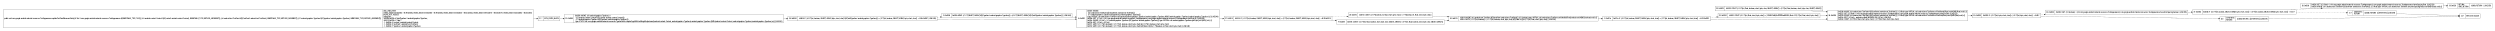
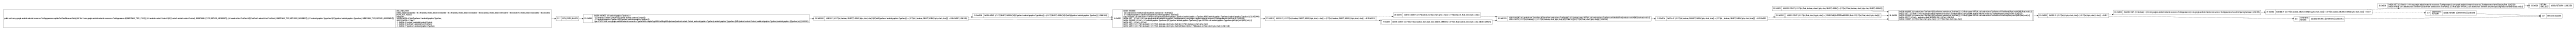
  digraph {
    fontname="Roboto Condensed"
    rankdir=LR
    node [fontname="Roboto Condensed" shape=record]
    edge [fontname="Roboto Condensed"]
    n1 [label="{21\:\ ?|MTH_ENTER_BLOCK\l}"]
    n2 [label="{23\:\ 0x0000|0x0000: INVOKE  (r0 I:android.graphics.Typeface) = \l  (r5 I:android.content.Context A[D('context' android.content.Context)])\l  (r7 I:android.graphics.Typeface A[D('typeface' android.graphics.Typeface)])\l type: STATIC call: com.google.android.material.resources.TypefaceUtils.maybeCopyWithFontWeightAdjustment(android.content.Context, android.graphics.Typeface):android.graphics.Typeface A[MD:(android.content.Context, android.graphics.Typeface):android.graphics.Typeface (m)] (LINE:342)\l}"]
    n3 [label="{24\:\ 0x0004|0x0004: IF  (r0 I:??[int, boolean, OBJECT, ARRAY, byte, short, char] A[D('boldTypeface' android.graphics.Typeface)]) == (0 ??[int, boolean, OBJECT, ARRAY, byte, short, char])  \-\> B:26:0x0007  (LINE:343)\l}"]
    n4 [label="{25\:\ 0x0006|0x0006: MOVE  (r7 I:??[OBJECT, ARRAY] A[D('typeface' android.graphics.Typeface)]) = (r0 I:??[OBJECT, ARRAY] A[D('boldTypeface' android.graphics.Typeface)])  (LINE:344)\l}"]
    n5 [label="{26\:\ 0x0007|0x0007: INVOKE  \l  (r6 I:android.text.TextPaint A[D('textPaint' android.text.TextPaint)])\l  (r7 I:android.graphics.Typeface A[D('typeface' android.graphics.Typeface)])\l type: VIRTUAL call: android.text.TextPaint.setTypeface(android.graphics.Typeface):android.graphics.Typeface A[MD:(android.graphics.Typeface):android.graphics.Typeface (c)] (LINE:346)\l0x000a: IGET  (r1 I:int) = (r4 I:com.google.android.material.resources.TextAppearance) com.google.android.material.resources.TextAppearance.textStyle int  (LINE:348)\l0x000c: INVOKE  (r2 I:int) = (r7 I:android.graphics.Typeface A[D('typeface' android.graphics.Typeface)]) type: VIRTUAL call: android.graphics.Typeface.getStyle():int A[MD:():int (c)]\l0x0016: NOT  (r2 I:int) = (r2 I:int) \l0x0011: ARITH  (r1 I:??[int, boolean]) = (r1 I:??[int, boolean, short, byte, char]) & (r2 I:??[int, boolean, short, byte, char]) \l0x0012: ARITH  (r2 I:??[int, boolean]) = (r1 I:??[int, boolean, short, byte, char] A[D('fake' int)]) & (1 ??[boolean, int, float, short, byte, char])  (LINE:349)\l}"]
    n6 [label="{27\:\ 0x0014|0x0014: IF  (r2 I:??[int, boolean, OBJECT, ARRAY, byte, short, char]) == (0 ??[int, boolean, OBJECT, ARRAY, byte, short, char])  \-\> B:29:0x0018 \l}"]
    n7 [label="{28\:\ 0x0016|0x0016: CONST  (r2 I:??[boolean, int, float, short, byte, char]) = (1 ??[boolean, int, float, short, byte, char]) \l}"]
    n8 [label="{29\:\ 0x0018|0x0018: CONST  (r2 I:??[int, float, boolean, short, byte, char, OBJECT, ARRAY]) = (0 ??[int, float, boolean, short, byte, char, OBJECT, ARRAY]) \l}"]
    n9 [label="{30\:\ 0x0019|0x0019: INVOKE  (r6 I:android.text.TextPaint A[D('textPaint' android.text.TextPaint)]), (r2 I:boolean) type: VIRTUAL call: android.text.TextPaint.setFakeBoldText(boolean):void A[MD:(boolean):void (c)]\l0x001c: ARITH  (r2 I:??[int, boolean]) = (r1 I:??[int, boolean, short, byte, char] A[D('fake' int)]) & (2 ??[int, float, short, byte, char])  (LINE:350)\l}"]
    n10 [label="{31\:\ 0x001e|0x001e: IF  (r2 I:??[int, boolean, OBJECT, ARRAY, byte, short, char]) == (0 ??[int, boolean, OBJECT, ARRAY, byte, short, char])  \-\> B:33:0x0023 \l}"]
    n11 [label="{32\:\ 0x0020|0x0020: CONST  (r2 I:??[int, float, short, byte, char]) = (\-1098907648(0xffffffffbe800000, float:\-0.25) ??[int, float, short, byte, char]) \l}"]
    n12 [label="{34\:\ 0x0024|0x0024: INVOKE  (r6 I:android.text.TextPaint A[D('textPaint' android.text.TextPaint)]), (r2 I:float) type: VIRTUAL call: android.text.TextPaint.setTextSkewX(float):void A[MD:(float):void (c)]\l0x0027: IGET  (r2 I:float) = (r4 I:com.google.android.material.resources.TextAppearance) com.google.android.material.resources.TextAppearance.textSize float  (LINE:352)\l0x0029: INVOKE  (r6 I:android.text.TextPaint A[D('textPaint' android.text.TextPaint)]), (r2 I:float) type: VIRTUAL call: android.text.TextPaint.setTextSize(float):void A[MD:(float):void (c)]\l0x002c: SGET  (r2 I:int) =  android.os.Build.VERSION.SDK_INT int  (LINE:354)\l0x002e: CONST  (r3 I:??[int, float, short, byte, char]) = (21 ??[int, float, short, byte, char]) \l}"]
    n13 [label="{33\:\ 0x0023|0x0023: CONST  (r2 I:??[int, float, boolean, short, byte, char, OBJECT, ARRAY]) = (0 ??[int, float, boolean, short, byte, char, OBJECT, ARRAY]) \l}"]
    n14 [label="{35\:\ 0x0030|0x0030: IF  (r2 I:??[int, byte, short, char]) \< (r3 I:??[int, byte, short, char])  \-\> B:40:? \l}"]
    n15 [label="{36\:\ 0x0032|0x0032: IGET  (r2 I:boolean) = (r4 I:com.google.android.material.resources.TextAppearance) com.google.android.material.resources.TextAppearance.hasLetterSpacing boolean  (LINE:355)\l}"]
    n16 [label="{40\:\ ?|SYNTHETIC\lRETURN\l|0x003b: RETURN   A[SYNTHETIC] (LINE:359)\l}"]
    n17 [label="{37\:\ 0x0034|0x0034: IF  (r2 I:??[int, boolean, OBJECT, ARRAY, byte, short, char]) == (0 ??[int, boolean, OBJECT, ARRAY, byte, short, char])  \-\> B:41:? \l}"]
    n18 [label="{22\:\ ?|MTH_EXIT_BLOCK\l}"]
    n19 [label="{38\:\ 0x0036|0x0036: IGET  (r2 I:float) = (r4 I:com.google.android.material.resources.TextAppearance) com.google.android.material.resources.TextAppearance.letterSpacing float  (LINE:356)\l0x0038: INVOKE  (r6 I:android.text.TextPaint A[D('textPaint' android.text.TextPaint)]), (r2 I:float) type: VIRTUAL call: android.text.TextPaint.setLetterSpacing(float):void A[MD:(float):void (c)]\l}"]
    n20 [label="{41\:\ ?|SYNTHETIC\lRETURN\l|0x003b: RETURN   A[SYNTHETIC] (LINE:359)\l}"]
-   n21 [label="{39\:\ 0x003b|RETURN\lORIG_RETURN\l|0x003b: RETURN    (LINE:359)\l}"]
+   n21 [label="{39\:\ 0x003b|RETURN\lORIG_SGET\l|0x003b: RETURN    (LINE:359)\l}"]
    n22 [label="{public void com.google.android.material.resources.TextAppearance.updateTextPaintMeasureState((r4 'this' I:com.google.android.material.resources.TextAppearance A[IMMUTABLE_TYPE, THIS]), (r5 I:android.content.Context A[D('context' android.content.Context), IMMUTABLE_TYPE, METHOD_ARGUMENT]), (r6 I:android.text.TextPaint A[D('textPaint' android.text.TextPaint), IMMUTABLE_TYPE, METHOD_ARGUMENT]), (r7 I:android.graphics.Typeface A[D('typeface' android.graphics.Typeface), IMMUTABLE_TYPE, METHOD_ARGUMENT]))  | USE_LINES_HINTS\lCROSS_EDGE: B:37:0x0034 \-\> B:39:0x003b, CROSS_EDGE: B:35:0x0030 \-\> B:39:0x003b, CROSS_EDGE: B:33:0x0023 \-\> B:34:0x0024, CROSS_EDGE: B:29:0x0018 \-\> B:30:0x0019, CROSS_EDGE: B:24:0x0004 \-\> B:26:0x0007\lINLINE_NOT_NEEDED\lDebug Info:\l  0x0004\-0x003b: r0 'boldTypeface' Landroid\/graphics\/Typeface;\l  0x0012\-0x003b: r1 'fake' I\l  \-1 \-0x003b: r5 'context' Landroid\/content\/Context;\l  \-1 \-0x003b: r6 'textPaint' Landroid\/text\/TextPaint;\l  \-1 \-0x003b: r7 'typeface' Landroid\/graphics\/Typeface;\l}"]
    n1 -> n2
    n2 -> n3
    n3 -> n4 [style=dashed]
    n3 -> n5
    n4 -> n5
    n5 -> n6
    n6 -> n7 [style=dashed]
    n6 -> n8
    n7 -> n9
    n8 -> n9
    n9 -> n10
    n10 -> n11 [style=dashed]
    n10 -> n12
    n11 -> n12
    n12 -> n14
    n13 -> n12
    n14 -> n15 [style=dashed]
    n14 -> n16
    n15 -> n17
    n16 -> n18
    n17 -> n19 [style=dashed]
    n17 -> n20 [style=dashed]
    n19 -> n21
    n20 -> n18
    n22 -> n1
  }
